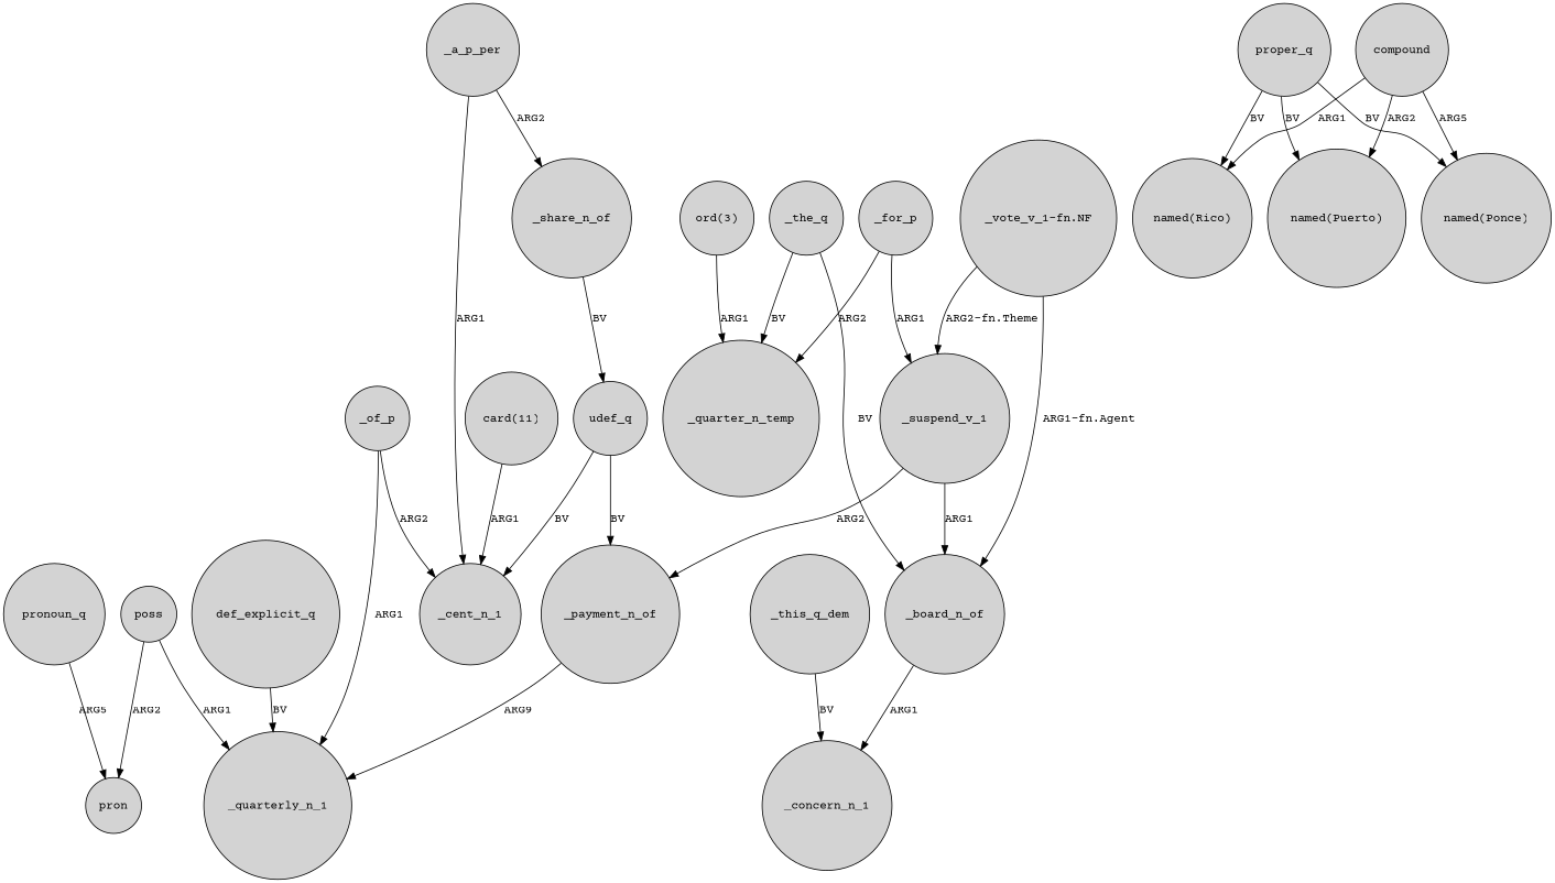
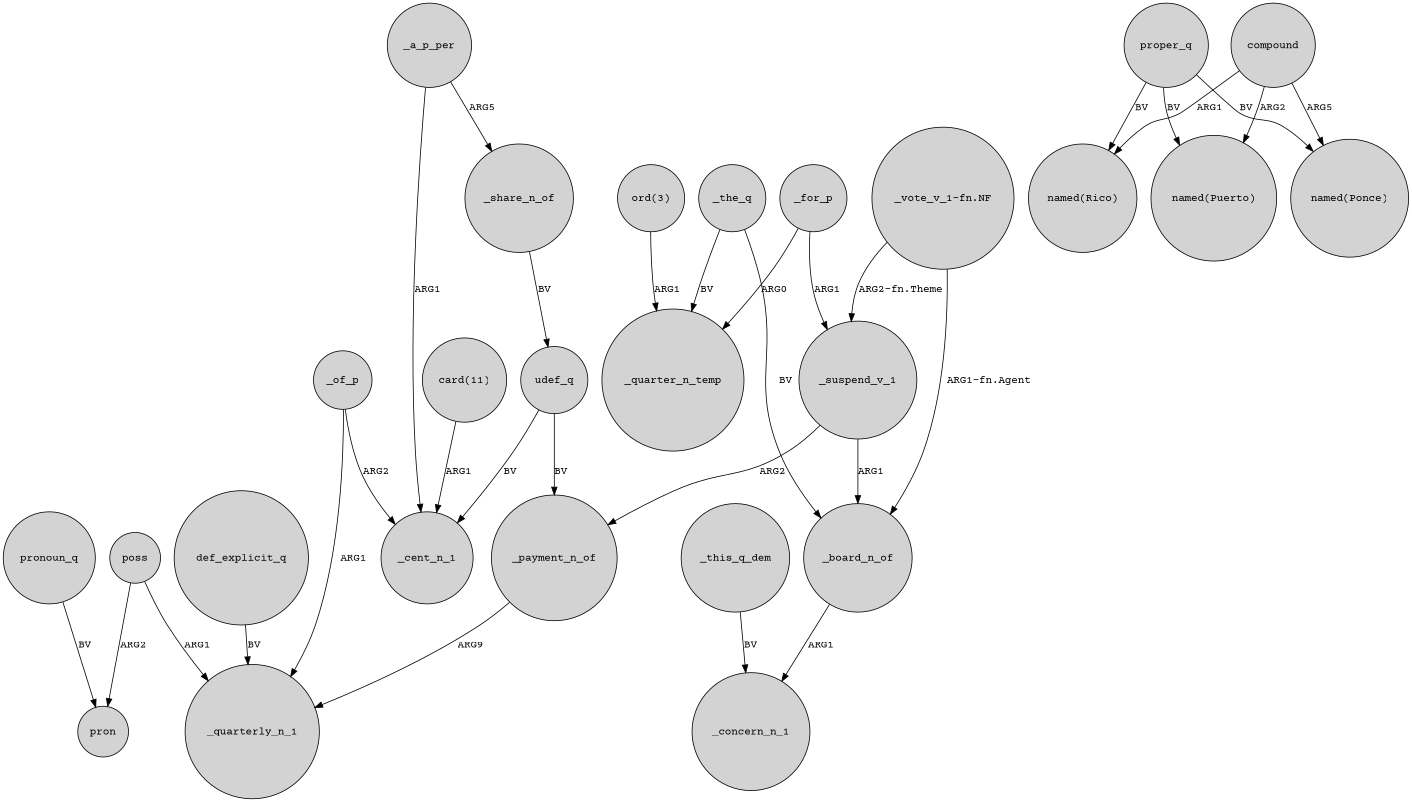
  digraph {
    fontname="Courier Prime"
    node [fontname="Courier Prime" shape=circle style=filled]
    edge [fontname="Courier Prime"]
    _payment_n_of
    _quarterly_n_1
    _suspend_v_1
    _board_n_of
    _concern_n_1
    proper_q
    "named(Rico)"
    "named(Ponce)"
    "named(Puerto)"
    poss
    pron
    _this_q_dem
    _a_p_per
    _share_n_of
    _cent_n_1
    udef_q
    _the_q
    _quarter_n_temp
    _for_p
    "_vote_v_1-fn.NF"
    "card(11)"
    pronoun_q
    "ord(3)"
    compound
    def_explicit_q
    _of_p
    _payment_n_of -> _quarterly_n_1 [label=ARG9]
    _suspend_v_1 -> _payment_n_of [label=ARG2]
    _suspend_v_1 -> _board_n_of [label=ARG1]
    _board_n_of -> _concern_n_1 [label=ARG1]
    proper_q -> "named(Rico)" [label=BV]
    proper_q -> "named(Ponce)" [label=BV]
    proper_q -> "named(Puerto)" [label=BV]
    poss -> _quarterly_n_1 [label=ARG1]
    poss -> pron [label=ARG2]
    _this_q_dem -> _concern_n_1 [label=BV]
-   _a_p_per -> _share_n_of [label=ARG2]
+   _a_p_per -> _share_n_of [label=ARG5]
    _a_p_per -> _cent_n_1 [label=ARG1]
    _share_n_of -> udef_q [label=BV]
    udef_q -> _payment_n_of [label=BV]
    udef_q -> _cent_n_1 [label=BV]
    _the_q -> _board_n_of [label=BV]
    _the_q -> _quarter_n_temp [label=BV]
    _for_p -> _suspend_v_1 [label=ARG1]
-   _for_p -> _quarter_n_temp [label=ARG2]
+   _for_p -> _quarter_n_temp [label=ARG0]
    "_vote_v_1-fn.NF" -> _suspend_v_1 [label="ARG2-fn.Theme"]
    "_vote_v_1-fn.NF" -> _board_n_of [label="ARG1-fn.Agent"]
    "card(11)" -> _cent_n_1 [label=ARG1]
-   pronoun_q -> pron [label=ARG5]
+   pronoun_q -> pron [label=BV]
    "ord(3)" -> _quarter_n_temp [label=ARG1]
    compound -> "named(Rico)" [label=ARG1]
    compound -> "named(Ponce)" [label=ARG5]
    compound -> "named(Puerto)" [label=ARG2]
    def_explicit_q -> _quarterly_n_1 [label=BV]
    _of_p -> _quarterly_n_1 [label=ARG1]
    _of_p -> _cent_n_1 [label=ARG2]
  }
